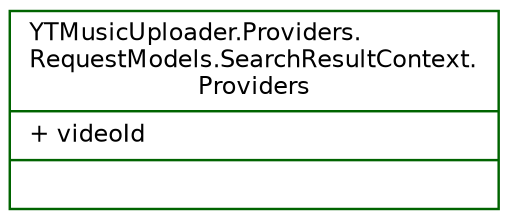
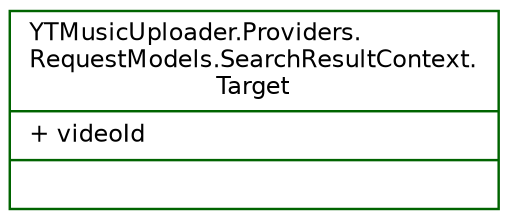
  digraph {
-   n1 [color=darkgreen fillcolor=white fontcolor=black fontname=Helvetica fontsize=10 height=0.2 label="{YTMusicUploader.Providers.\lRequestModels.SearchResultContext.\lProviders\n|+ videoId\l|}" shape=record style=filled width=0.4]
+   n1 [color=darkgreen fillcolor=white fontcolor=black fontname=Helvetica fontsize=10 height=0.2 label="{YTMusicUploader.Providers.\lRequestModels.SearchResultContext.\lTarget\n|+ videoId\l|}" shape=record style=filled width=0.4]
  }
